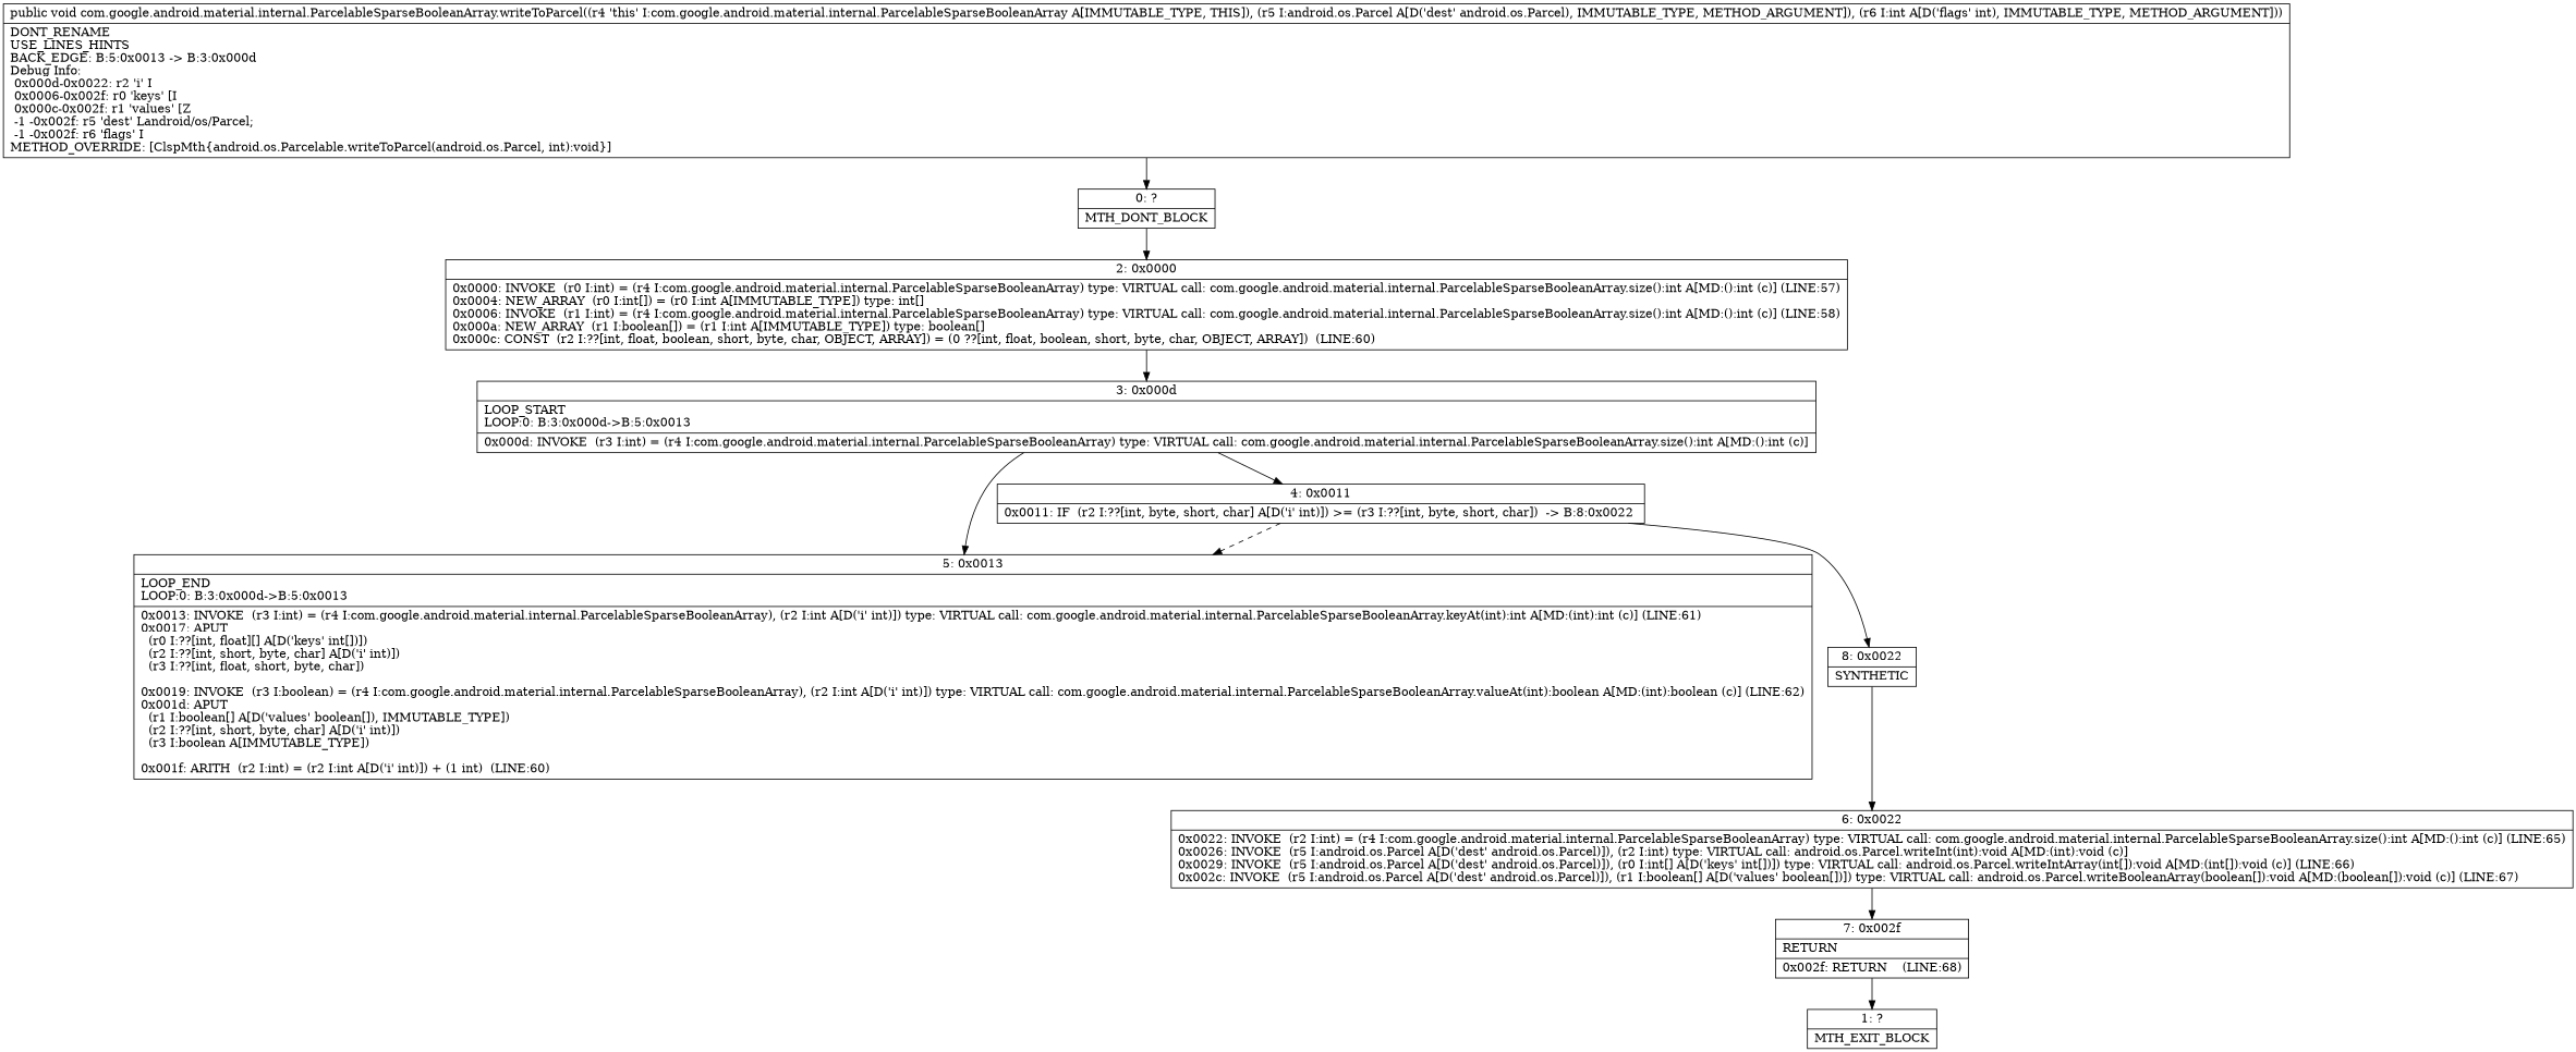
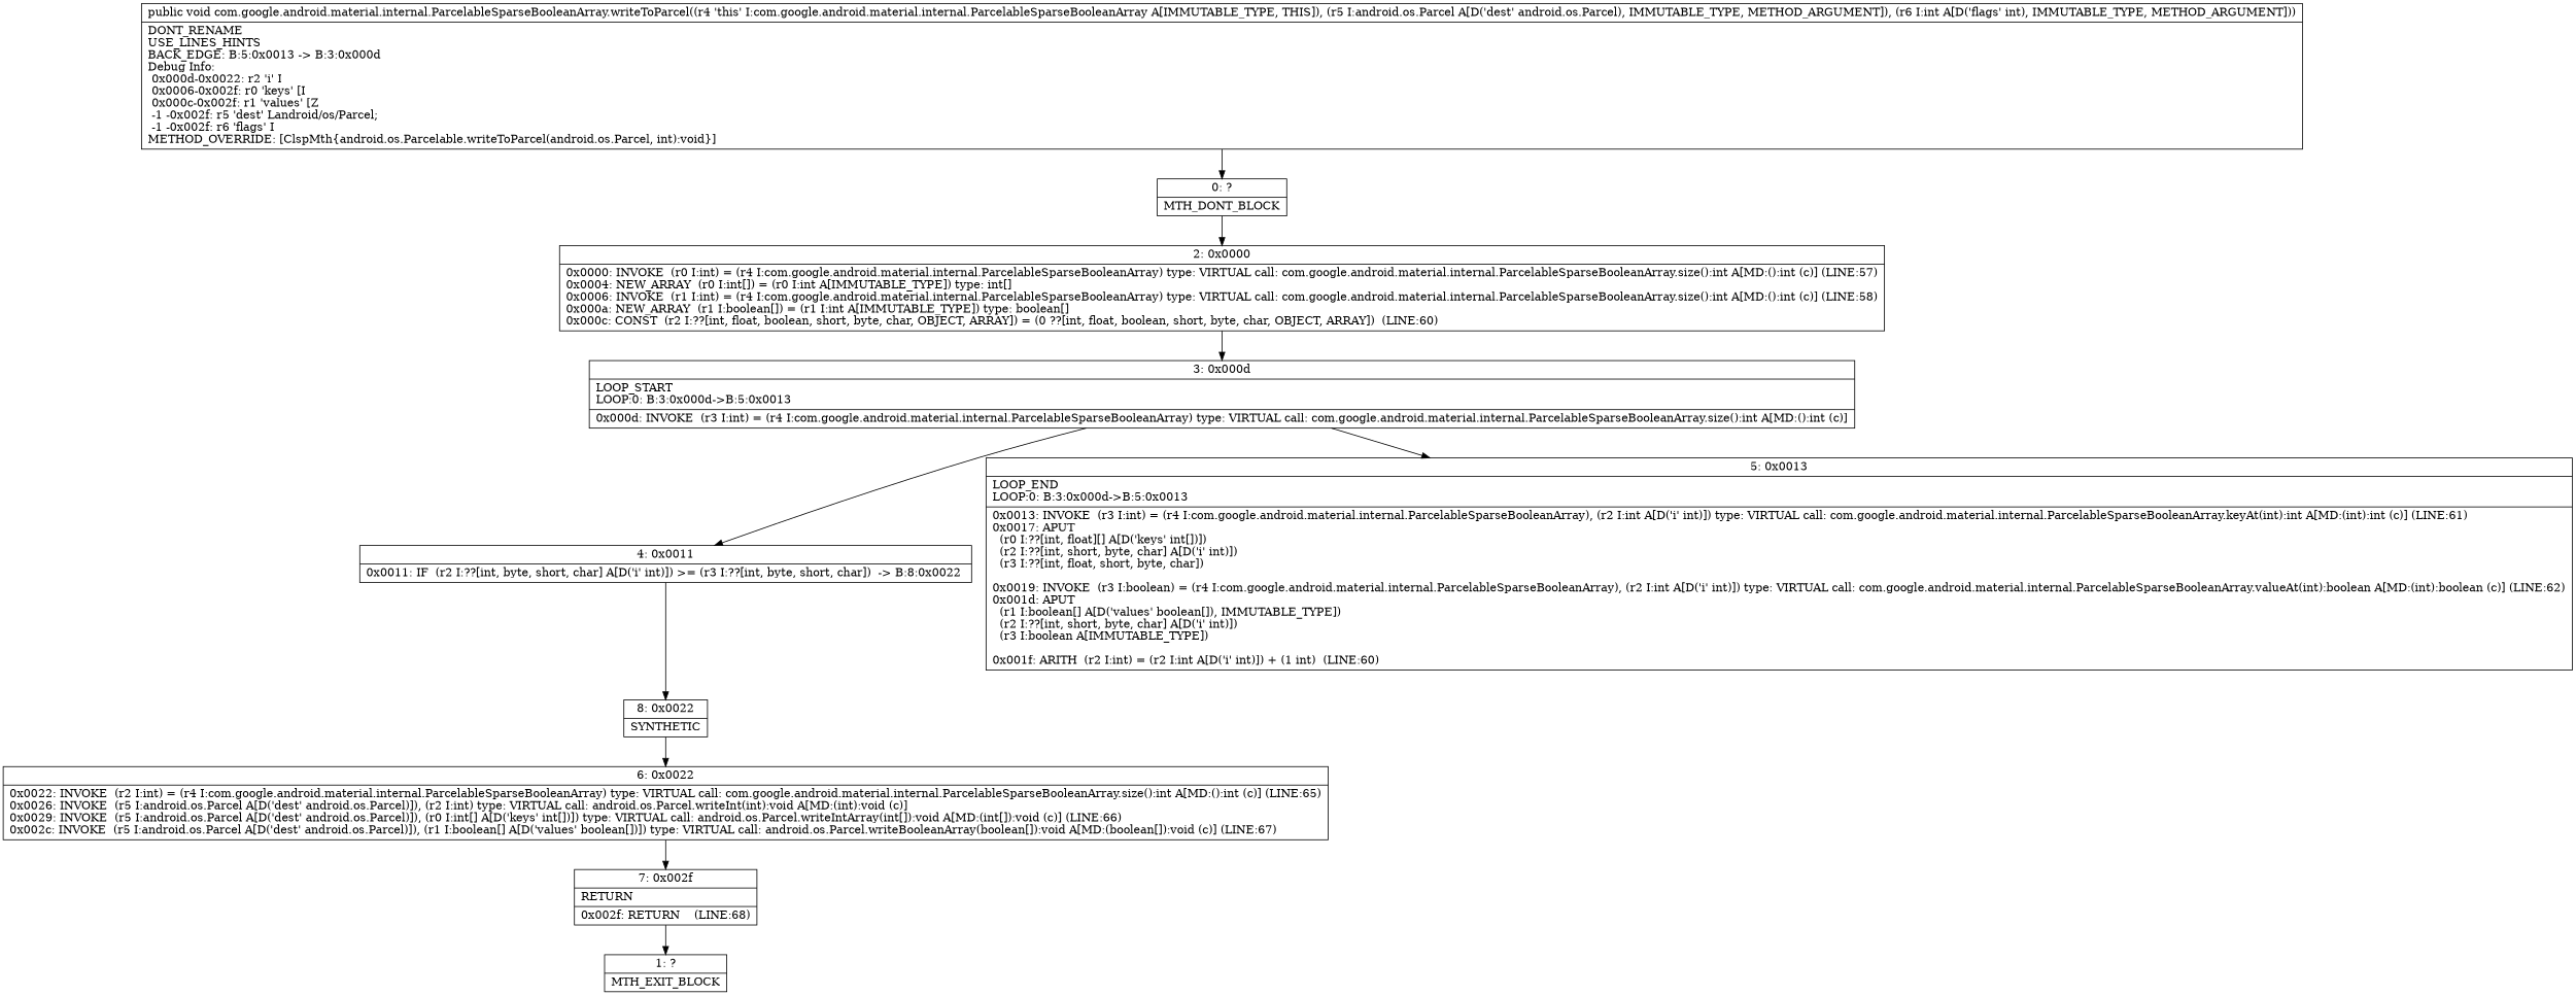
  digraph {
    node [shape=record]
    n1 [label="{0\:\ ?|MTH_DONT_BLOCK\l}"]
    n2 [label="{2\:\ 0x0000|0x0000: INVOKE  (r0 I:int) = (r4 I:com.google.android.material.internal.ParcelableSparseBooleanArray) type: VIRTUAL call: com.google.android.material.internal.ParcelableSparseBooleanArray.size():int A[MD:():int (c)] (LINE:57)\l0x0004: NEW_ARRAY  (r0 I:int[]) = (r0 I:int A[IMMUTABLE_TYPE]) type: int[] \l0x0006: INVOKE  (r1 I:int) = (r4 I:com.google.android.material.internal.ParcelableSparseBooleanArray) type: VIRTUAL call: com.google.android.material.internal.ParcelableSparseBooleanArray.size():int A[MD:():int (c)] (LINE:58)\l0x000a: NEW_ARRAY  (r1 I:boolean[]) = (r1 I:int A[IMMUTABLE_TYPE]) type: boolean[] \l0x000c: CONST  (r2 I:??[int, float, boolean, short, byte, char, OBJECT, ARRAY]) = (0 ??[int, float, boolean, short, byte, char, OBJECT, ARRAY])  (LINE:60)\l}"]
    n3 [label="{3\:\ 0x000d|LOOP_START\lLOOP:0: B:3:0x000d\-\>B:5:0x0013\l|0x000d: INVOKE  (r3 I:int) = (r4 I:com.google.android.material.internal.ParcelableSparseBooleanArray) type: VIRTUAL call: com.google.android.material.internal.ParcelableSparseBooleanArray.size():int A[MD:():int (c)]\l}"]
    n4 [label="{4\:\ 0x0011|0x0011: IF  (r2 I:??[int, byte, short, char] A[D('i' int)]) \>= (r3 I:??[int, byte, short, char])  \-\> B:8:0x0022 \l}"]
    n5 [label="{5\:\ 0x0013|LOOP_END\lLOOP:0: B:3:0x000d\-\>B:5:0x0013\l|0x0013: INVOKE  (r3 I:int) = (r4 I:com.google.android.material.internal.ParcelableSparseBooleanArray), (r2 I:int A[D('i' int)]) type: VIRTUAL call: com.google.android.material.internal.ParcelableSparseBooleanArray.keyAt(int):int A[MD:(int):int (c)] (LINE:61)\l0x0017: APUT  \l  (r0 I:??[int, float][] A[D('keys' int[])])\l  (r2 I:??[int, short, byte, char] A[D('i' int)])\l  (r3 I:??[int, float, short, byte, char])\l \l0x0019: INVOKE  (r3 I:boolean) = (r4 I:com.google.android.material.internal.ParcelableSparseBooleanArray), (r2 I:int A[D('i' int)]) type: VIRTUAL call: com.google.android.material.internal.ParcelableSparseBooleanArray.valueAt(int):boolean A[MD:(int):boolean (c)] (LINE:62)\l0x001d: APUT  \l  (r1 I:boolean[] A[D('values' boolean[]), IMMUTABLE_TYPE])\l  (r2 I:??[int, short, byte, char] A[D('i' int)])\l  (r3 I:boolean A[IMMUTABLE_TYPE])\l \l0x001f: ARITH  (r2 I:int) = (r2 I:int A[D('i' int)]) + (1 int)  (LINE:60)\l}"]
    n6 [label="{8\:\ 0x0022|SYNTHETIC\l}"]
    n7 [label="{6\:\ 0x0022|0x0022: INVOKE  (r2 I:int) = (r4 I:com.google.android.material.internal.ParcelableSparseBooleanArray) type: VIRTUAL call: com.google.android.material.internal.ParcelableSparseBooleanArray.size():int A[MD:():int (c)] (LINE:65)\l0x0026: INVOKE  (r5 I:android.os.Parcel A[D('dest' android.os.Parcel)]), (r2 I:int) type: VIRTUAL call: android.os.Parcel.writeInt(int):void A[MD:(int):void (c)]\l0x0029: INVOKE  (r5 I:android.os.Parcel A[D('dest' android.os.Parcel)]), (r0 I:int[] A[D('keys' int[])]) type: VIRTUAL call: android.os.Parcel.writeIntArray(int[]):void A[MD:(int[]):void (c)] (LINE:66)\l0x002c: INVOKE  (r5 I:android.os.Parcel A[D('dest' android.os.Parcel)]), (r1 I:boolean[] A[D('values' boolean[])]) type: VIRTUAL call: android.os.Parcel.writeBooleanArray(boolean[]):void A[MD:(boolean[]):void (c)] (LINE:67)\l}"]
    n8 [label="{7\:\ 0x002f|RETURN\l|0x002f: RETURN    (LINE:68)\l}"]
    n9 [label="{1\:\ ?|MTH_EXIT_BLOCK\l}"]
    n10 [label="{public void com.google.android.material.internal.ParcelableSparseBooleanArray.writeToParcel((r4 'this' I:com.google.android.material.internal.ParcelableSparseBooleanArray A[IMMUTABLE_TYPE, THIS]), (r5 I:android.os.Parcel A[D('dest' android.os.Parcel), IMMUTABLE_TYPE, METHOD_ARGUMENT]), (r6 I:int A[D('flags' int), IMMUTABLE_TYPE, METHOD_ARGUMENT]))  | DONT_RENAME\lUSE_LINES_HINTS\lBACK_EDGE: B:5:0x0013 \-\> B:3:0x000d\lDebug Info:\l  0x000d\-0x0022: r2 'i' I\l  0x0006\-0x002f: r0 'keys' [I\l  0x000c\-0x002f: r1 'values' [Z\l  \-1 \-0x002f: r5 'dest' Landroid\/os\/Parcel;\l  \-1 \-0x002f: r6 'flags' I\lMETHOD_OVERRIDE: [ClspMth\{android.os.Parcelable.writeToParcel(android.os.Parcel, int):void\}]\l}"]
    n1 -> n2
    n2 -> n3
    n3 -> n4
    n3 -> n5
-   n4 -> n5 [style=dashed]
    n4 -> n6
    n6 -> n7
    n7 -> n8
    n8 -> n9
    n10 -> n1
  }
